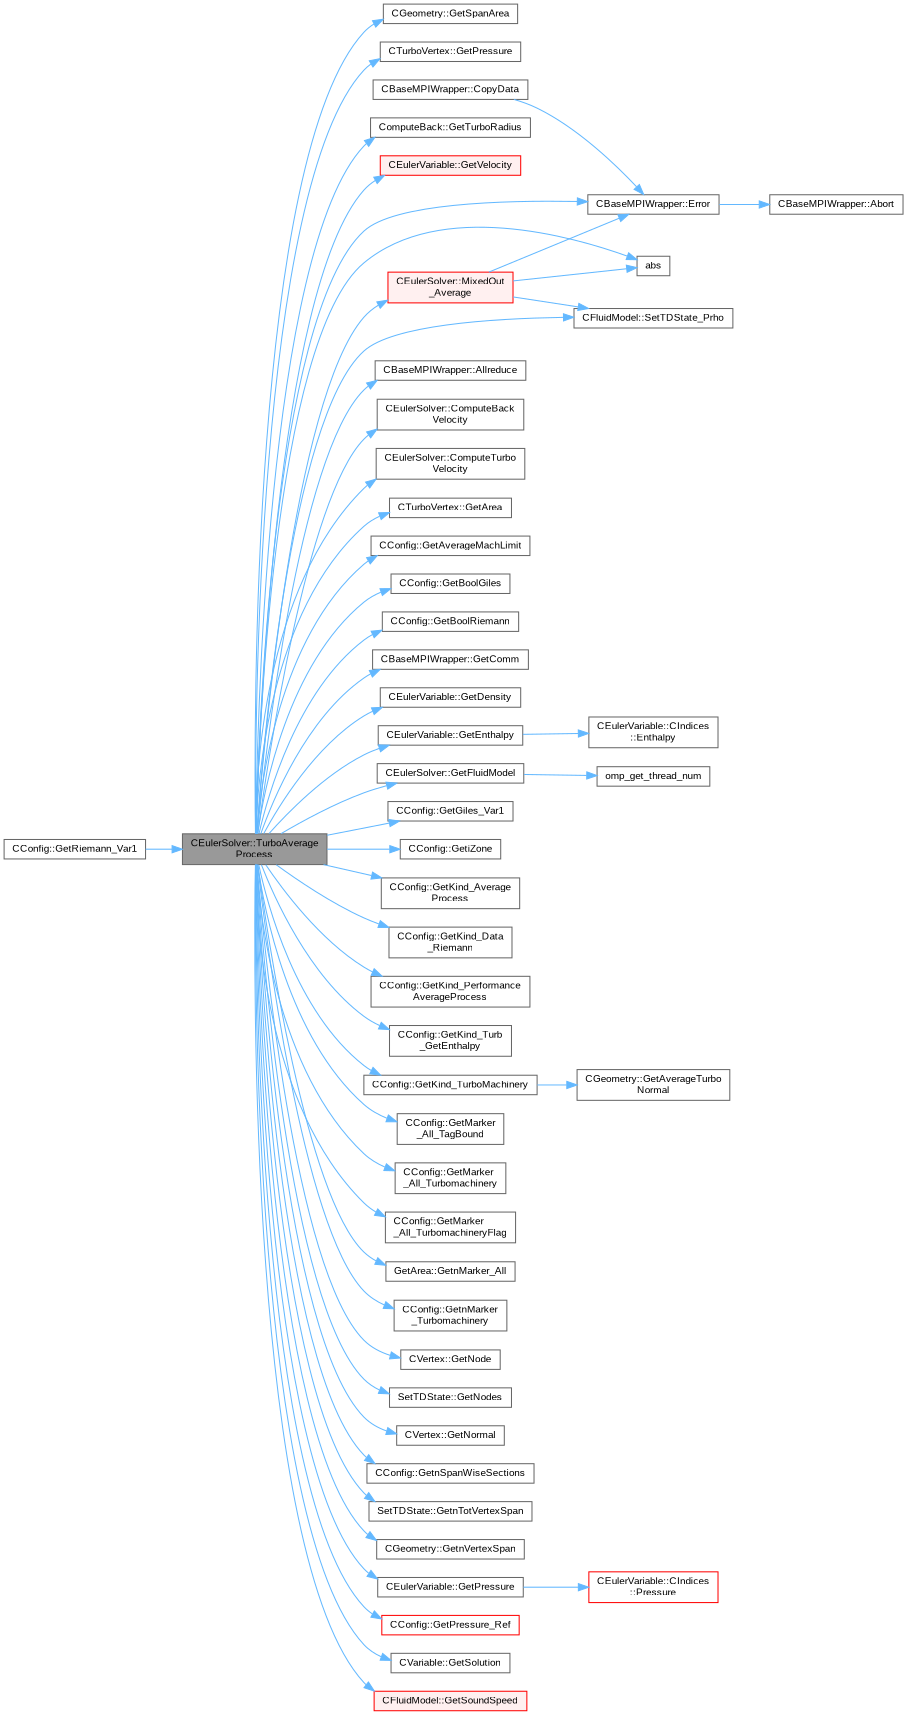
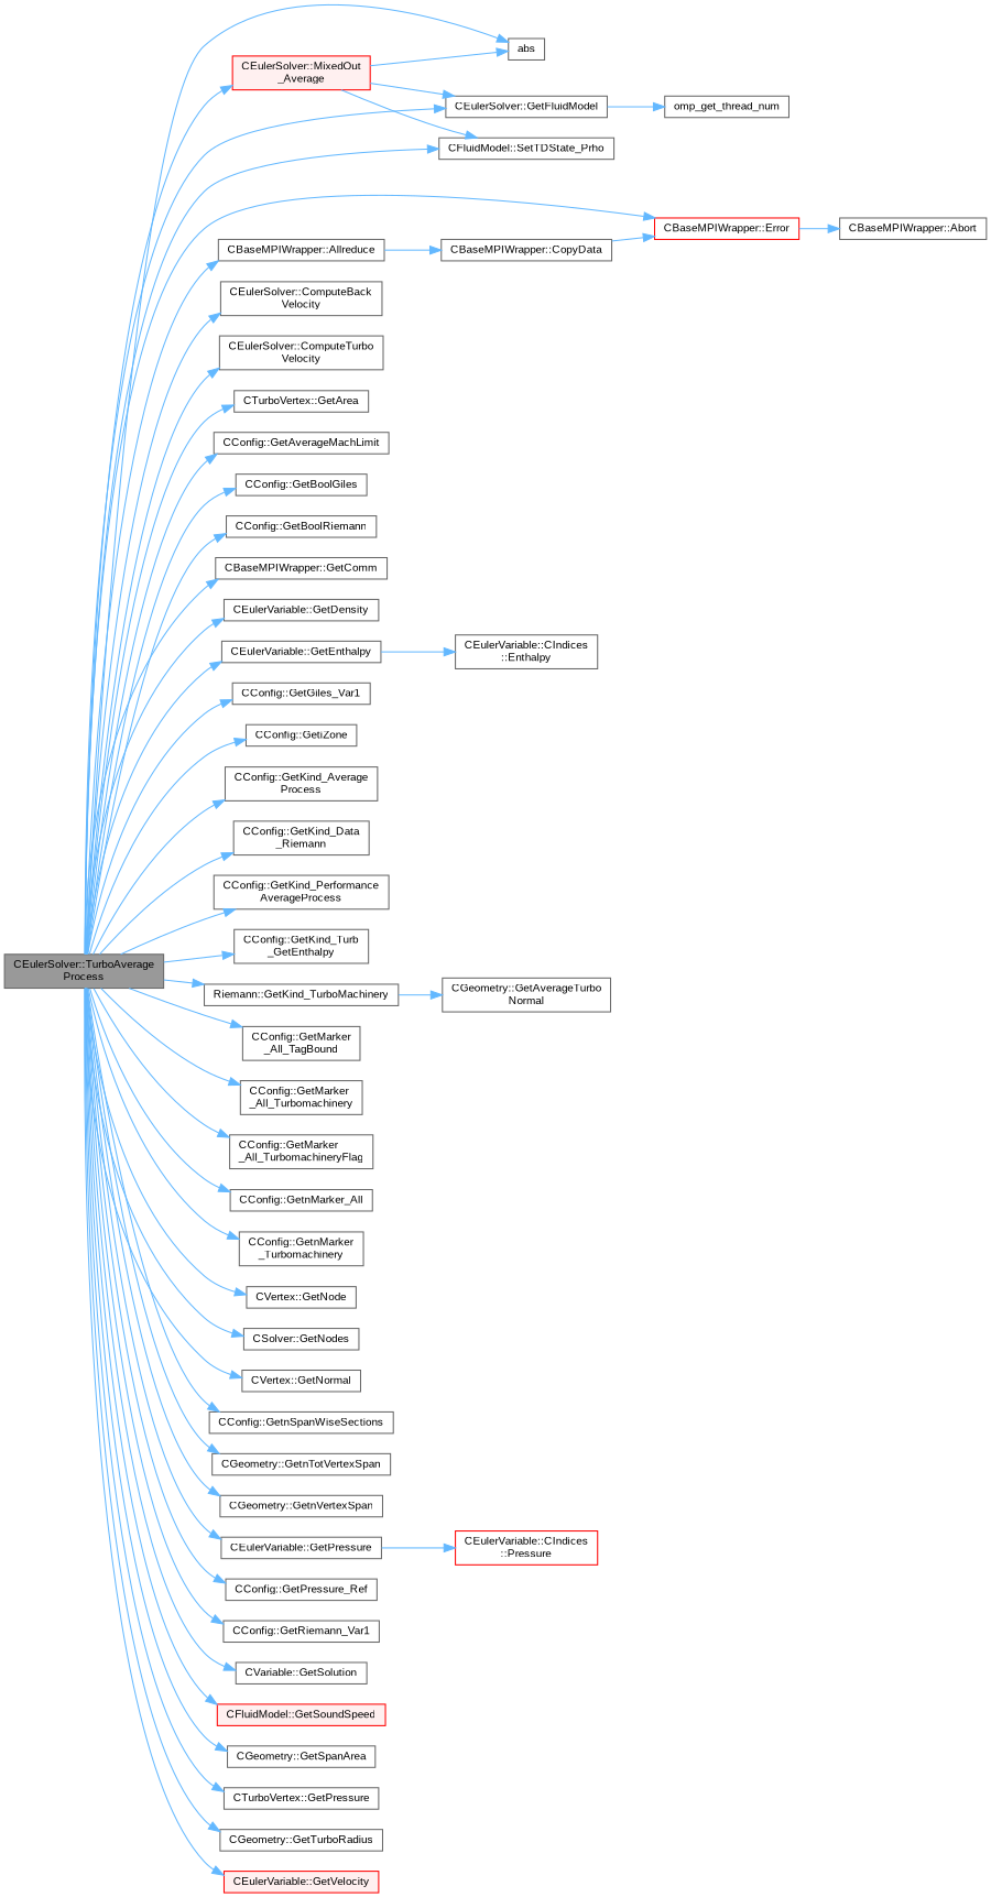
  digraph {
    fontname="Liberation Sans"
    rankdir=LR
    node [color=grey40 fillcolor=white fontname="Liberation Sans" fontsize=10 shape=box style=filled]
    edge [color=steelblue1 fontname="Liberation Sans" fontsize=10 labelfontname=Helvetica labelfontsize=10 style=solid]
    n1 [color=gray40 fillcolor=grey60 fontcolor=black height=0.2 label="CEulerSolver::TurboAverage\lProcess" width=0.4]
    n2 [height=0.2 label=abs width=0.4]
    n3 [height=0.2 label="CBaseMPIWrapper::Allreduce" width=0.4]
-   n4 [height=0.2 label="CBaseMPIWrapper::Error" width=0.4]
+   n4 [color=red height=0.2 label="CBaseMPIWrapper::Error" width=0.4]
    n5 [height=0.2 label="CEulerSolver::ComputeBack\lVelocity" width=0.4]
    n6 [height=0.2 label="CEulerSolver::ComputeTurbo\lVelocity" width=0.4]
    n7 [height=0.2 label="CTurboVertex::GetArea" width=0.4]
    n8 [height=0.2 label="CConfig::GetAverageMachLimit" width=0.4]
    n9 [height=0.2 label="CConfig::GetBoolGiles" width=0.4]
    n10 [height=0.2 label="CConfig::GetBoolRiemann" width=0.4]
    n11 [height=0.2 label="CBaseMPIWrapper::GetComm" width=0.4]
    n12 [height=0.2 label="CEulerVariable::GetDensity" width=0.4]
    n13 [height=0.2 label="CEulerVariable::GetEnthalpy" width=0.4]
    n14 [height=0.2 label="CEulerSolver::GetFluidModel" width=0.4]
    n15 [height=0.2 label="CConfig::GetGiles_Var1" width=0.4]
    n16 [height=0.2 label="CConfig::GetiZone" width=0.4]
    n17 [height=0.2 label="CConfig::GetKind_Average\lProcess" width=0.4]
    n18 [height=0.2 label="CConfig::GetKind_Data\l_Riemann" width=0.4]
    n19 [height=0.2 label="CConfig::GetKind_Performance\lAverageProcess" width=0.4]
    n20 [height=0.2 label="CConfig::GetKind_Turb\l_GetEnthalpy" width=0.4]
-   n21 [height=0.2 label="CConfig::GetKind_TurboMachinery" width=0.4]
+   n21 [height=0.2 label="Riemann::GetKind_TurboMachinery" width=0.4]
    n22 [height=0.2 label="CConfig::GetMarker\l_All_TagBound" width=0.4]
    n23 [height=0.2 label="CConfig::GetMarker\l_All_Turbomachinery" width=0.4]
    n24 [height=0.2 label="CConfig::GetMarker\l_All_TurbomachineryFlag" width=0.4]
-   n25 [height=0.2 label="GetArea::GetnMarker_All" width=0.4]
+   n25 [height=0.2 label="CConfig::GetnMarker_All" width=0.4]
    n26 [height=0.2 label="CConfig::GetnMarker\l_Turbomachinery" width=0.4]
    n27 [height=0.2 label="CVertex::GetNode" width=0.4]
-   n28 [height=0.2 label="SetTDState::GetNodes" width=0.4]
+   n28 [height=0.2 label="CSolver::GetNodes" width=0.4]
    n29 [height=0.2 label="CVertex::GetNormal" width=0.4]
    n30 [height=0.2 label="CConfig::GetnSpanWiseSections" width=0.4]
-   n31 [height=0.2 label="SetTDState::GetnTotVertexSpan" width=0.4]
+   n31 [height=0.2 label="CGeometry::GetnTotVertexSpan" width=0.4]
    n32 [height=0.2 label="CGeometry::GetnVertexSpan" width=0.4]
    n33 [height=0.2 label="CEulerVariable::GetPressure" width=0.4]
-   n34 [color=red height=0.2 label="CConfig::GetPressure_Ref" width=0.4]
+   n34 [height=0.2 label="CConfig::GetPressure_Ref" width=0.4]
    n35 [height=0.2 label="CConfig::GetRiemann_Var1" width=0.4]
    n36 [height=0.2 label="CVariable::GetSolution" width=0.4]
    n37 [color=red fillcolor="#FFF0F0" height=0.2 label="CFluidModel::GetSoundSpeed" width=0.4]
    n38 [height=0.2 label="CGeometry::GetSpanArea" width=0.4]
    n39 [height=0.2 label="CTurboVertex::GetPressure" width=0.4]
-   n40 [height=0.2 label="ComputeBack::GetTurboRadius" width=0.4]
+   n40 [height=0.2 label="CGeometry::GetTurboRadius" width=0.4]
    n41 [color=red fillcolor="#FFF0F0" height=0.2 label="CEulerVariable::GetVelocity" width=0.4]
    n42 [color=red fillcolor="#FFF0F0" height=0.2 label="CEulerSolver::MixedOut\l_Average" width=0.4]
    n43 [height=0.2 label="CFluidModel::SetTDState_Prho" width=0.4]
    n44 [height=0.2 label="CBaseMPIWrapper::CopyData" width=0.4]
    n45 [height=0.2 label="CBaseMPIWrapper::Abort" width=0.4]
    n46 [height=0.2 label="CGeometry::GetAverageTurbo\lNormal" width=0.4]
    n47 [height=0.2 label="CEulerVariable::CIndices\l::Enthalpy" width=0.4]
    n48 [height=0.2 label=omp_get_thread_num width=0.4]
    n49 [color=red height=0.2 label="CEulerVariable::CIndices\l::Pressure" width=0.4]
    n1 -> n2
    n1 -> n3
    n1 -> n4
    n1 -> n5
    n1 -> n6
    n1 -> n7
    n1 -> n8
    n1 -> n9
    n1 -> n10
    n1 -> n11
    n1 -> n12
    n1 -> n13
    n1 -> n14
    n1 -> n15
    n1 -> n16
    n1 -> n17
    n1 -> n18
    n1 -> n19
    n1 -> n20
    n1 -> n21
    n1 -> n22
    n1 -> n23
    n1 -> n24
    n1 -> n25
    n1 -> n26
    n1 -> n27
    n1 -> n28
    n1 -> n29
    n1 -> n30
    n1 -> n31
    n1 -> n32
    n1 -> n33
    n1 -> n34
-   n35 -> n1
+   n1 -> n35
    n1 -> n36
    n1 -> n37
    n1 -> n38
    n1 -> n39
    n1 -> n40
    n1 -> n41
    n1 -> n42
    n1 -> n43
+   n3 -> n44
    n4 -> n45
    n13 -> n47
    n14 -> n48
    n21 -> n46
    n33 -> n49
    n42 -> n2
-   n42 -> n4
+   n42 -> n14
    n42 -> n43
    n44 -> n4
  }
